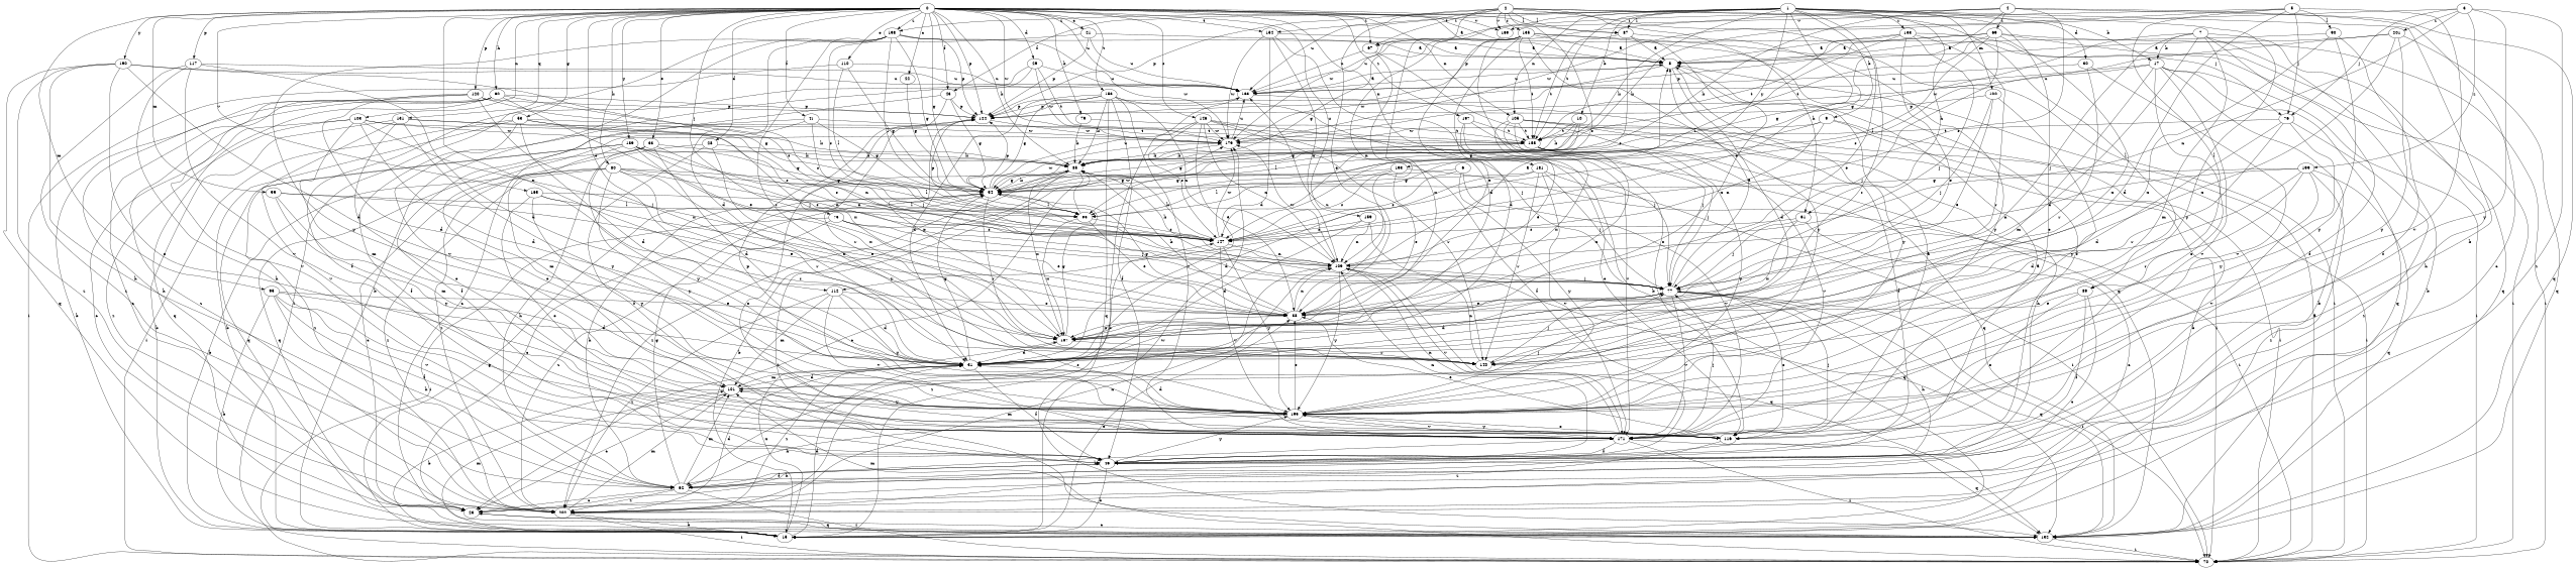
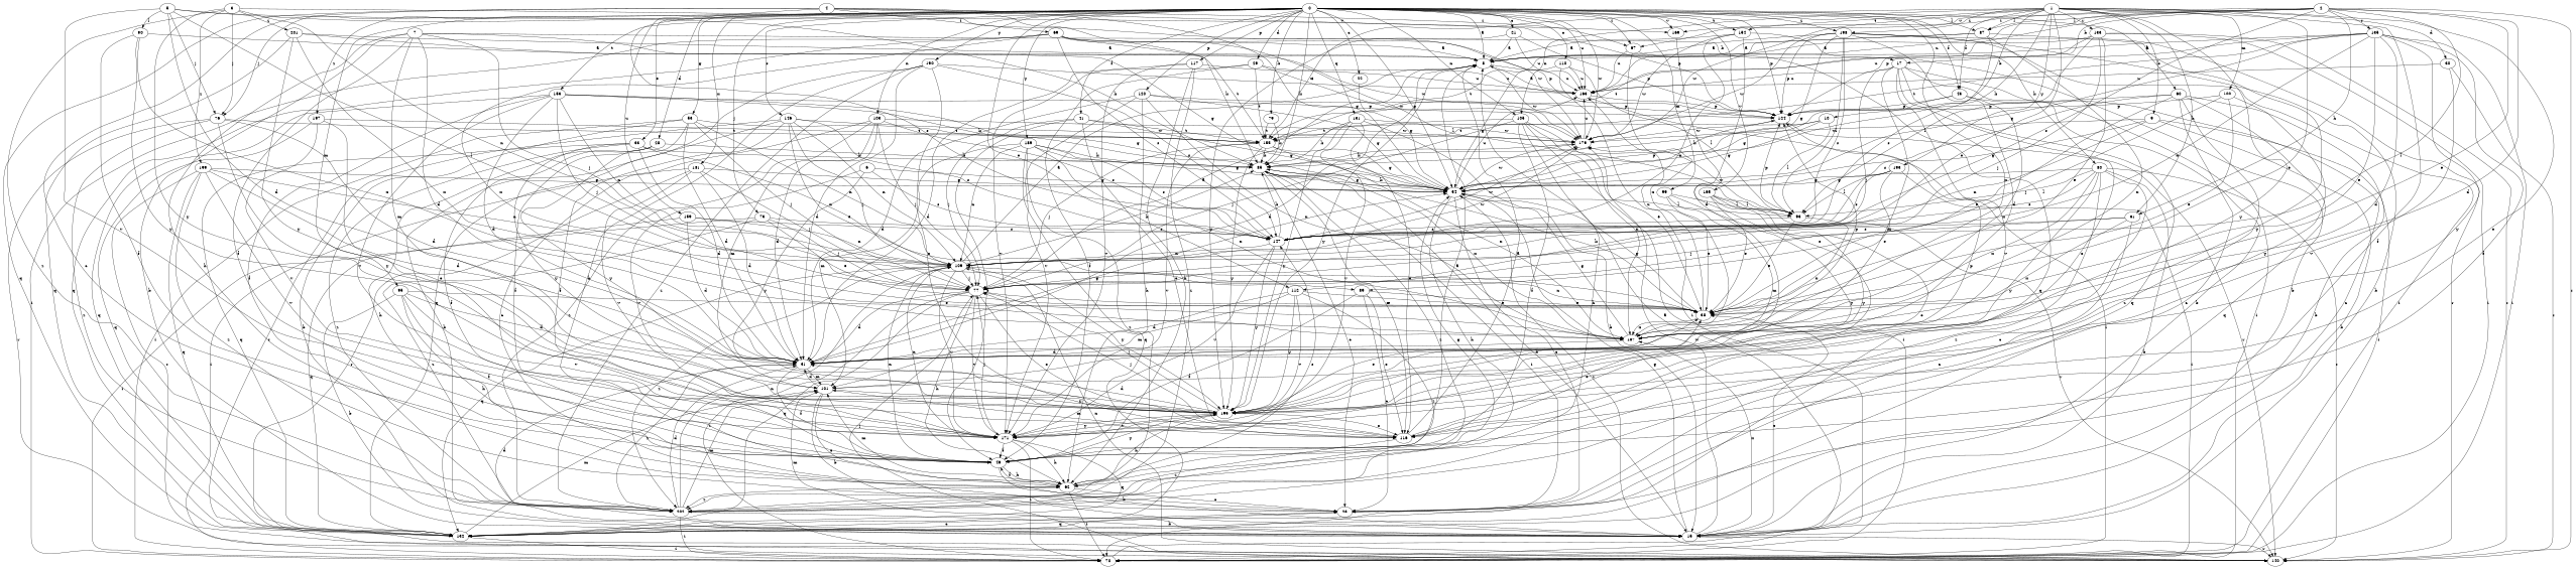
  strict digraph {
    0
    8
    21
    22
    28
    29
    33
    41
    43
    53
    54
    60
    67
    73
    76
    79
    80
    85
    87
    95
    99
    103
    105
    110
    112
    117
    120
    124
    131
    146
    153
    154
    159
    163
    165
    169
    179
    181
    187
    189
    190
    197
    198
    195
    31
    46
    62
    155
    171
    109
    202
    132
    116
    77
    23
    15
    70
    140
    93
    38
    147
    101
    1
    9
    10
    30
    61
    100
    133
    193
    2
    n72 [label=17]
    89
    135
    3
    199
    201
    4
    69
    5
    90
    6
    7
    0 -> 8 [label=a]
    0 -> 21 [label=c]
    0 -> 22 [label=c]
    0 -> 28 [label=d]
    0 -> 29 [label=d]
    0 -> 33 [label=e]
    0 -> 41 [label=f]
    0 -> 43 [label=f]
    0 -> 53 [label=g]
    0 -> 54 [label=g]
    0 -> 60 [label=h]
    0 -> 67 [label=i]
    0 -> 73 [label=j]
    0 -> 76 [label=j]
    0 -> 79 [label=k]
    0 -> 80 [label=k]
    0 -> 85 [label=k]
    0 -> 87 [label=l]
    0 -> 95 [label=m]
    0 -> 99 [label=m]
    0 -> 103 [label=n]
    0 -> 105 [label=n]
    0 -> 110 [label=o]
    0 -> 112 [label=o]
    0 -> 117 [label=p]
    0 -> 120 [label=p]
    0 -> 124 [label=p]
    0 -> 131 [label=q]
    0 -> 146 [label=s]
    0 -> 153 [label=t]
    0 -> 154 [label=t]
    0 -> 159 [label=u]
    0 -> 163 [label=u]
    0 -> 165 [label=v]
    0 -> 169 [label=v]
    0 -> 179 [label=w]
    0 -> 181 [label=x]
    0 -> 187 [label=x]
    0 -> 189 [label=y]
    0 -> 190 [label=y]
    0 -> 197 [label=z]
    0 -> 198 [label=z]
    8 -> 163 [label=u]
    8 -> 179 [label=w]
    8 -> 195 [label=y]
    8 -> 31 [label=d]
    21 -> 8 [label=a]
    21 -> 124 [label=p]
    21 -> 163 [label=u]
    21 -> 195 [label=y]
    22 -> 54 [label=g]
    28 -> 85 [label=k]
    28 -> 195 [label=y]
    28 -> 46 [label=f]
    28 -> 62 [label=h]
    29 -> 163 [label=u]
    29 -> 179 [label=w]
    29 -> 46 [label=f]
    29 -> 155 [label=t]
    29 -> 171 [label=v]
    33 -> 85 [label=k]
    33 -> 195 [label=y]
    33 -> 31 [label=d]
    33 -> 109 [label=n]
    33 -> 202 [label=z]
    33 -> 132 [label=q]
    41 -> 54 [label=g]
    41 -> 46 [label=f]
    41 -> 155 [label=t]
    41 -> 116 [label=o]
    41 -> 77 [label=j]
    43 -> 54 [label=g]
    43 -> 124 [label=p]
    43 -> 187 [label=x]
    43 -> 23 [label=c]
    53 -> 31 [label=d]
    53 -> 46 [label=f]
    53 -> 155 [label=t]
    53 -> 109 [label=n]
    53 -> 77 [label=j]
    53 -> 15 [label=b]
    53 -> 70 [label=i]
    54 -> 85 [label=k]
    54 -> 124 [label=p]
    54 -> 163 [label=u]
    54 -> 179 [label=w]
    54 -> 62 [label=h]
    54 -> 23 [label=c]
    54 -> 140 [label=r]
    54 -> 93 [label=l]
    60 -> 124 [label=p]
    60 -> 202 [label=z]
    60 -> 132 [label=q]
    60 -> 23 [label=c]
    60 -> 15 [label=b]
    60 -> 38 [label=e]
    60 -> 147 [label=s]
    67 -> 163 [label=u]
    67 -> 187 [label=x]
    67 -> 132 [label=q]
    73 -> 202 [label=z]
    73 -> 77 [label=j]
    73 -> 70 [label=i]
    73 -> 38 [label=e]
    73 -> 147 [label=s]
    76 -> 195 [label=y]
    76 -> 31 [label=d]
    76 -> 155 [label=t]
    76 -> 202 [label=z]
    76 -> 140 [label=r]
    79 -> 85 [label=k]
    79 -> 155 [label=t]
    80 -> 54 [label=g]
    80 -> 187 [label=x]
    80 -> 195 [label=y]
    80 -> 202 [label=z]
    80 -> 23 [label=c]
    80 -> 15 [label=b]
    80 -> 140 [label=r]
    80 -> 93 [label=l]
    80 -> 147 [label=s]
    85 -> 54 [label=g]
    85 -> 187 [label=x]
    85 -> 202 [label=z]
    85 -> 116 [label=o]
    85 -> 23 [label=c]
    85 -> 15 [label=b]
    85 -> 70 [label=i]
    87 -> 8 [label=a]
    87 -> 187 [label=x]
    87 -> 195 [label=y]
    87 -> 155 [label=t]
    87 -> 147 [label=s]
    95 -> 31 [label=d]
    95 -> 46 [label=f]
    95 -> 62 [label=h]
    95 -> 171 [label=v]
    95 -> 15 [label=b]
    95 -> 38 [label=e]
    99 -> 195 [label=y]
    99 -> 93 [label=l]
    99 -> 38 [label=e]
    99 -> 101 [label=m]
    103 -> 179 [label=w]
    103 -> 31 [label=d]
    103 -> 202 [label=z]
    103 -> 77 [label=j]
    103 -> 23 [label=c]
    103 -> 147 [label=s]
    103 -> 101 [label=m]
    105 -> 187 [label=x]
    105 -> 46 [label=f]
    105 -> 62 [label=h]
    105 -> 155 [label=t]
    105 -> 77 [label=j]
    105 -> 70 [label=i]
    105 -> 38 [label=e]
    110 -> 54 [label=g]
    110 -> 163 [label=u]
    110 -> 70 [label=i]
    110 -> 93 [label=l]
    112 -> 195 [label=y]
    112 -> 31 [label=d]
    112 -> 171 [label=v]
    112 -> 202 [label=z]
    112 -> 38 [label=e]
    112 -> 101 [label=m]
    117 -> 163 [label=u]
    117 -> 31 [label=d]
    117 -> 62 [label=h]
    117 -> 171 [label=v]
    117 -> 202 [label=z]
    120 -> 54 [label=g]
    120 -> 124 [label=p]
    120 -> 187 [label=x]
    120 -> 31 [label=d]
    120 -> 62 [label=h]
    120 -> 171 [label=v]
    124 -> 179 [label=w]
    124 -> 140 [label=r]
    131 -> 85 [label=k]
    131 -> 179 [label=w]
    131 -> 195 [label=y]
    131 -> 171 [label=v]
    131 -> 116 [label=o]
    131 -> 15 [label=b]
    146 -> 179 [label=w]
    146 -> 46 [label=f]
    146 -> 109 [label=n]
    146 -> 77 [label=j]
    146 -> 15 [label=b]
    146 -> 140 [label=r]
    146 -> 38 [label=e]
    146 -> 147 [label=s]
    153 -> 54 [label=g]
    153 -> 85 [label=k]
    153 -> 124 [label=p]
    153 -> 31 [label=d]
    153 -> 46 [label=f]
    153 -> 171 [label=v]
    153 -> 109 [label=n]
    153 -> 132 [label=q]
    153 -> 77 [label=j]
    154 -> 8 [label=a]
    154 -> 179 [label=w]
    154 -> 31 [label=d]
    154 -> 109 [label=n]
    154 -> 15 [label=b]
    159 -> 31 [label=d]
    159 -> 109 [label=n]
    159 -> 132 [label=q]
    159 -> 147 [label=s]
    163 -> 8 [label=a]
    163 -> 124 [label=p]
    163 -> 70 [label=i]
    165 -> 195 [label=y]
    165 -> 116 [label=o]
    165 -> 140 [label=r]
    165 -> 93 [label=l]
    165 -> 38 [label=e]
    169 -> 116 [label=o]
    179 -> 85 [label=k]
    179 -> 163 [label=u]
    181 -> 54 [label=g]
    181 -> 31 [label=d]
    181 -> 171 [label=v]
    181 -> 77 [label=j]
    181 -> 70 [label=i]
    181 -> 140 [label=r]
    187 -> 54 [label=g]
    187 -> 124 [label=p]
    187 -> 31 [label=d]
    189 -> 54 [label=g]
    189 -> 85 [label=k]
    189 -> 187 [label=x]
    189 -> 109 [label=n]
    189 -> 202 [label=z]
    189 -> 132 [label=q]
    189 -> 147 [label=s]
    189 -> 101 [label=m]
    190 -> 163 [label=u]
    190 -> 31 [label=d]
    190 -> 62 [label=h]
    190 -> 202 [label=z]
    190 -> 132 [label=q]
    190 -> 116 [label=o]
    190 -> 147 [label=s]
    197 -> 155 [label=t]
    197 -> 171 [label=v]
    197 -> 132 [label=q]
    197 -> 116 [label=o]
    198 -> 8 [label=a]
    198 -> 54 [label=g]
    198 -> 124 [label=p]
    198 -> 179 [label=w]
    198 -> 31 [label=d]
    198 -> 15 [label=b]
    198 -> 70 [label=i]
    198 -> 140 [label=r]
    198 -> 93 [label=l]
    198 -> 147 [label=s]
    195 -> 124 [label=p]
    195 -> 31 [label=d]
    195 -> 62 [label=h]
    195 -> 171 [label=v]
    195 -> 116 [label=o]
    195 -> 77 [label=j]
    195 -> 38 [label=e]
    31 -> 54 [label=g]
    31 -> 46 [label=f]
    31 -> 202 [label=z]
    31 -> 101 [label=m]
    46 -> 8 [label=a]
    46 -> 195 [label=y]
    46 -> 62 [label=h]
    46 -> 109 [label=n]
    46 -> 15 [label=b]
    62 -> 54 [label=g]
    62 -> 46 [label=f]
    62 -> 202 [label=z]
    62 -> 23 [label=c]
    62 -> 70 [label=i]
    62 -> 147 [label=s]
    62 -> 101 [label=m]
    155 -> 54 [label=g]
    155 -> 85 [label=k]
    155 -> 187 [label=x]
    155 -> 195 [label=y]
    155 -> 171 [label=v]
    155 -> 77 [label=j]
    171 -> 195 [label=y]
    171 -> 46 [label=f]
    171 -> 62 [label=h]
    171 -> 109 [label=n]
    171 -> 132 [label=q]
    171 -> 77 [label=j]
    171 -> 70 [label=i]
    109 -> 8 [label=a]
    109 -> 85 [label=k]
    109 -> 179 [label=w]
    109 -> 195 [label=y]
    109 -> 171 [label=v]
    109 -> 202 [label=z]
    109 -> 132 [label=q]
    109 -> 77 [label=j]
    202 -> 31 [label=d]
    202 -> 109 [label=n]
    202 -> 15 [label=b]
    202 -> 70 [label=i]
    202 -> 101 [label=m]
    132 -> 23 [label=c]
    132 -> 70 [label=i]
    132 -> 101 [label=m]
    116 -> 8 [label=a]
    116 -> 202 [label=z]
    116 -> 77 [label=j]
    116 -> 38 [label=e]
    116 -> 101 [label=m]
    77 -> 8 [label=a]
    77 -> 31 [label=d]
    77 -> 62 [label=h]
    77 -> 171 [label=v]
    77 -> 132 [label=q]
    77 -> 116 [label=o]
    77 -> 70 [label=i]
    77 -> 38 [label=e]
    23 -> 132 [label=q]
    15 -> 54 [label=g]
    15 -> 179 [label=w]
    15 -> 187 [label=x]
    15 -> 31 [label=d]
-   187 -> 140 [label=r]
+   15 -> 140 [label=r]
    15 -> 38 [label=e]
    15 -> 101 [label=m]
    70 -> 8 [label=a]
    140 -> 109 [label=n]
    140 -> 77 [label=j]
    93 -> 124 [label=p]
    93 -> 179 [label=w]
    93 -> 187 [label=x]
    93 -> 38 [label=e]
    93 -> 147 [label=s]
    38 -> 54 [label=g]
    38 -> 85 [label=k]
    38 -> 163 [label=u]
    38 -> 187 [label=x]
    38 -> 109 [label=n]
    147 -> 85 [label=k]
    147 -> 179 [label=w]
    147 -> 195 [label=y]
    147 -> 171 [label=v]
    147 -> 109 [label=n]
    101 -> 195 [label=y]
    101 -> 31 [label=d]
    101 -> 23 [label=c]
    101 -> 15 [label=b]
    1 -> 43 [label=f]
    1 -> 85 [label=k]
    1 -> 87 [label=l]
    1 -> 105 [label=n]
    1 -> 112 [label=o]
    1 -> 154 [label=t]
    1 -> 179 [label=w]
    1 -> 198 [label=z]
    1 -> 195 [label=y]
-   1 -> 46 [label=b]
+   1 -> 46 [label=f]
    1 -> 155 [label=t]
    1 -> 116 [label=o]
    1 -> 38 [label=e]
    1 -> 9 [label=b]
    1 -> 10 [label=b]
    1 -> 30 [label=d]
    1 -> 61 [label=h]
    1 -> 100 [label=m]
    1 -> 133 [label=r]
    1 -> 193 [label=y]
    9 -> 54 [label=g]
    9 -> 179 [label=w]
    9 -> 109 [label=n]
    9 -> 15 [label=b]
    9 -> 70 [label=i]
    10 -> 54 [label=g]
    10 -> 85 [label=k]
    10 -> 155 [label=t]
    10 -> 93 [label=l]
    30 -> 163 [label=u]
    30 -> 171 [label=v]
    30 -> 140 [label=r]
    61 -> 187 [label=x]
    61 -> 77 [label=j]
    61 -> 23 [label=c]
    61 -> 147 [label=s]
    100 -> 124 [label=p]
    100 -> 195 [label=y]
    100 -> 77 [label=j]
    100 -> 38 [label=e]
    133 -> 8 [label=a]
    133 -> 155 [label=t]
    133 -> 77 [label=j]
    133 -> 70 [label=i]
    133 -> 140 [label=r]
    133 -> 93 [label=l]
    133 -> 38 [label=e]
    193 -> 54 [label=g]
    193 -> 70 [label=i]
    193 -> 93 [label=l]
    193 -> 38 [label=e]
    193 -> 147 [label=s]
    2 -> 67 [label=i]
    2 -> 87 [label=l]
    2 -> 124 [label=p]
    2 -> 163 [label=u]
    2 -> 169 [label=v]
    2 -> 31 [label=d]
    2 -> 140 [label=r]
    2 -> 38 [label=e]
    2 -> 147 [label=s]
    2 -> 61 [label=h]
    2 -> n72 [label=b]
    2 -> 89 [label=l]
    2 -> 135 [label=r]
    n72 -> 163 [label=u]
    n72 -> 171 [label=v]
    n72 -> 132 [label=q]
    n72 -> 116 [label=o]
    n72 -> 77 [label=j]
    n72 -> 15 [label=b]
    n72 -> 70 [label=i]
    n72 -> 101 [label=m]
    89 -> 46 [label=f]
    89 -> 116 [label=o]
    89 -> 23 [label=c]
    89 -> 38 [label=e]
    135 -> 8 [label=a]
    135 -> 54 [label=g]
    135 -> 163 [label=u]
    135 -> 195 [label=y]
    135 -> 31 [label=d]
    135 -> 46 [label=f]
    135 -> 155 [label=t]
    135 -> 109 [label=n]
    135 -> 70 [label=i]
    135 -> 38 [label=e]
    3 -> 76 [label=j]
    3 -> 179 [label=w]
    3 -> 195 [label=y]
    3 -> 109 [label=n]
    3 -> 202 [label=z]
    3 -> 199 [label=z]
    3 -> 201 [label=z]
    199 -> 54 [label=g]
    199 -> 31 [label=d]
    199 -> 171 [label=v]
    199 -> 109 [label=n]
    199 -> 202 [label=z]
    199 -> 132 [label=q]
    199 -> 140 [label=r]
    201 -> 8 [label=a]
    201 -> 179 [label=w]
    201 -> 187 [label=x]
    201 -> 195 [label=y]
    201 -> 132 [label=q]
    4 -> 54 [label=g]
    4 -> 67 [label=i]
    4 -> 85 [label=k]
    4 -> 124 [label=p]
    4 -> 132 [label=q]
    4 -> 23 [label=c]
    4 -> 147 [label=s]
    4 -> 69 [label=i]
    69 -> 8 [label=a]
    69 -> 124 [label=p]
    69 -> 187 [label=x]
    69 -> 155 [label=t]
    69 -> 132 [label=q]
    69 -> 70 [label=i]
    69 -> 93 [label=l]
    69 -> 147 [label=s]
    5 -> 76 [label=j]
    5 -> 85 [label=k]
    5 -> 169 [label=v]
    5 -> 31 [label=d]
    5 -> 171 [label=v]
    5 -> 89 [label=l]
    5 -> 90 [label=l]
    90 -> 8 [label=a]
    90 -> 187 [label=x]
    90 -> 195 [label=y]
    90 -> 46 [label=f]
    6 -> 54 [label=g]
    6 -> 195 [label=y]
    6 -> 171 [label=v]
    6 -> 147 [label=s]
    7 -> 54 [label=g]
    7 -> 31 [label=d]
    7 -> 46 [label=f]
    7 -> 62 [label=h]
    7 -> 77 [label=j]
    7 -> 15 [label=b]
    7 -> 101 [label=m]
    7 -> n72 [label=b]
  }
